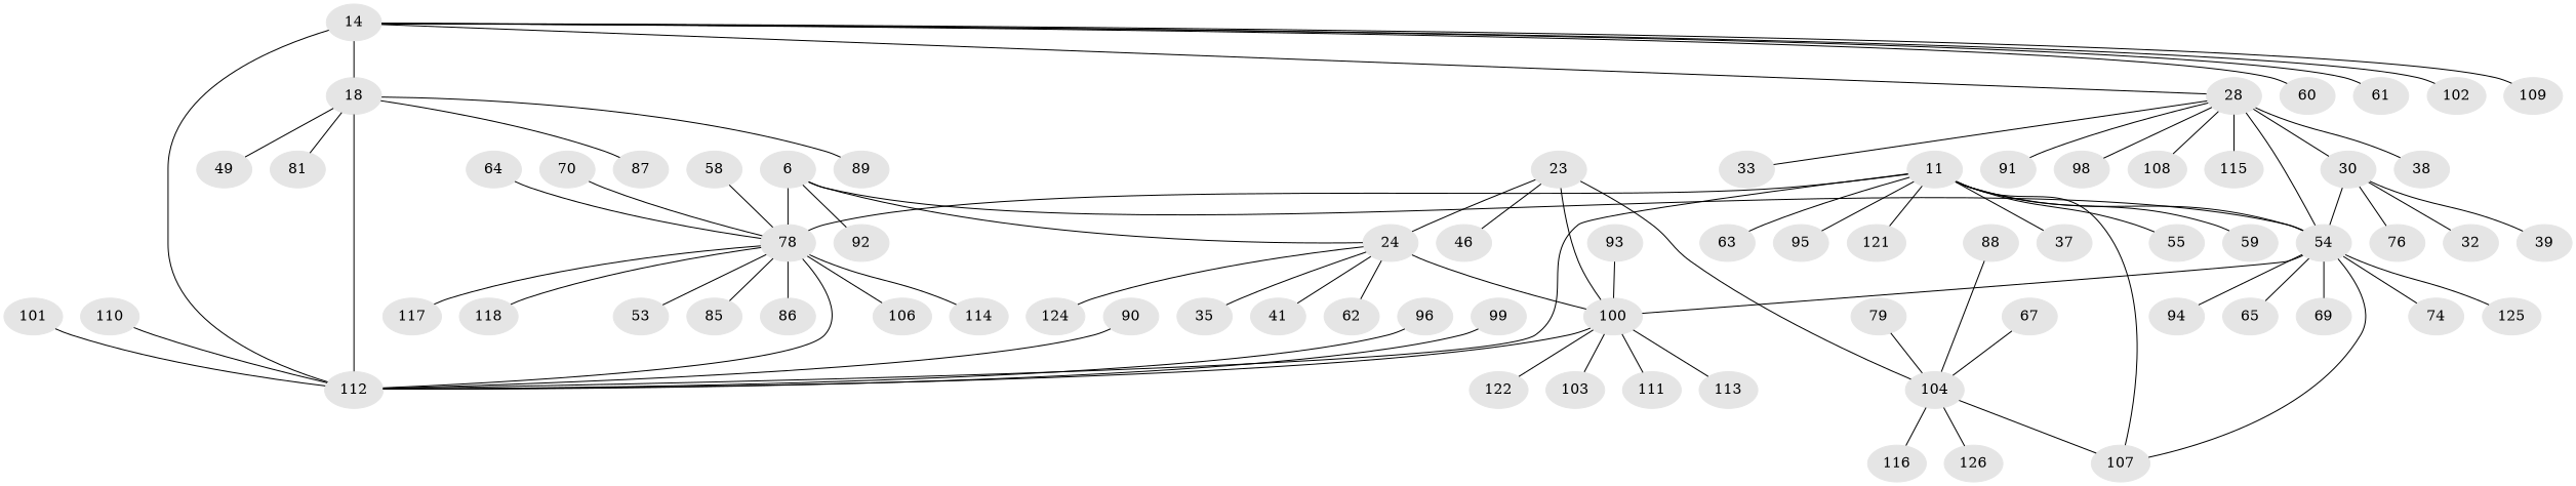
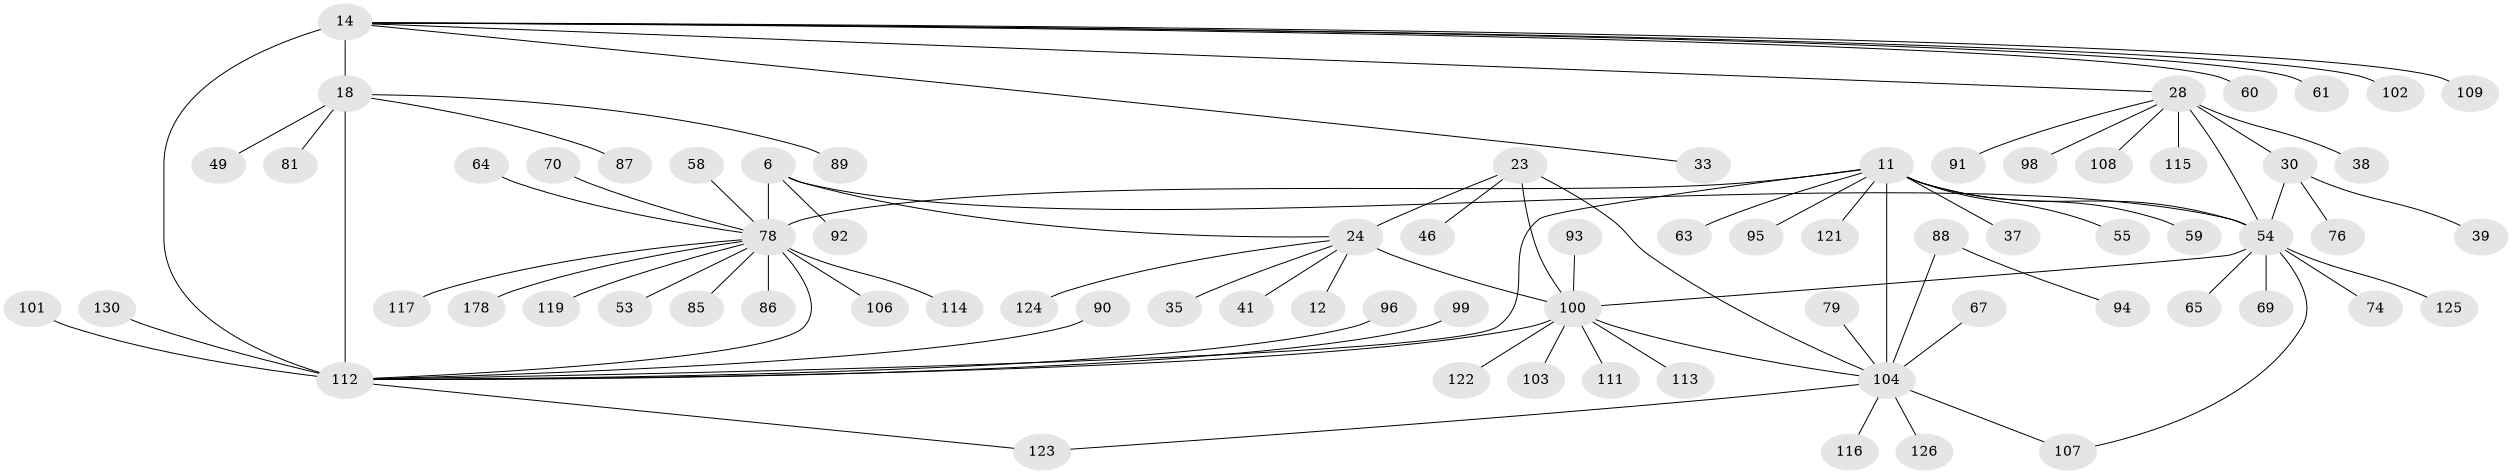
  graph {
    node [color=gray90 style=filled]
    6 [super="+3"]
    24 [super="+19"]
    54 [super="+27"]
    78 [super="+68+5+34+48+50+51"]
    92 [super="+82"]
    100 [super="+66+73"]
    35
    41
-   62
+   62 [label=12]
    124
    65
    69
    74
    94 [super="+44"]
    107 [super="+105"]
    125
    112 [super="+16"]
    n18 [label=53]
    85
    86 [super="+31"]
    106
    114
    117
-   118
+   118 [label=178]
+   119
    11 [super="+10+9"]
    37
    55
    59
    63
    95
    104 [super="+56+12+52+57+77+8+53"]
    121
    116 [super="+71"]
+   123 [super="+120"]
    126
    14 [super="+13"]
    18 [super="+17"]
    28 [super="+25"]
    33
    60
    61
    102
    109 [super="+43"]
    49
    81
    87
    89
    30 [super="+29"]
    38
    91
    98
    108
    115 [super="+84"]
    23 [super="+21"]
    46
    103
    111
    113
    122
-   32
    39
    76
    58
    64
    67
    70
    79
    88
    90
    93
    96
    99 [super="+97"]
    101 [super="+36"]
-   110 [super="+80"]
+   110 [super="+80" label=130]
    6 -- 24
    6 -- 54
    6 -- 78 [weight=8]
    6 -- 92
    24 -- 100 [weight=4]
    24 -- 35
    24 -- 41
    24 -- 62
    24 -- 124
    54 -- 100
    54 -- 65
    54 -- 69
    54 -- 74
-   54 -- 94
+   88 -- 94
    54 -- 107
    54 -- 125
    78 -- 112 [weight=2]
    78 -- n18
    78 -- 85
    78 -- 86
    78 -- 106
    78 -- 114
    78 -- 117
    78 -- 118
+   78 -- 119
    100 -- 112
+   100 -- 104
    100 -- 103
    100 -- 111
    100 -- 113
    100 -- 122
+   112 -- 123
    11 -- 54 [weight=2]
    11 -- 78
    11 -- 112 [weight=2]
    11 -- 37
    11 -- 55
    11 -- 59
    11 -- 63
    11 -- 95
-   11 -- 107 [weight=9]
+   11 -- 104 [weight=9]
    11 -- 121
    104 -- 107
    104 -- 116
+   104 -- 123
    104 -- 126
    14 -- 112 [weight=4]
    14 -- 18 [weight=4]
    14 -- 28
-   28 -- 33
+   14 -- 33
    14 -- 60
    14 -- 61
    14 -- 102
    14 -- 109
    18 -- 112 [weight=4]
    18 -- 49
    18 -- 81
    18 -- 87
    18 -- 89
    28 -- 54 [weight=4]
    28 -- 30 [weight=4]
    28 -- 38
    28 -- 91
    28 -- 98
    28 -- 108
    28 -- 115
    30 -- 54 [weight=4]
-   30 -- 32
    30 -- 39
    30 -- 76
    23 -- 24 [weight=4]
    23 -- 100 [weight=4]
    23 -- 104 [weight=2]
    23 -- 46
    58 -- 78
    64 -- 78
    67 -- 104
    70 -- 78
    79 -- 104
    88 -- 104
    90 -- 112
    93 -- 100
    96 -- 112
    99 -- 112
    101 -- 112
    110 -- 112
  }
